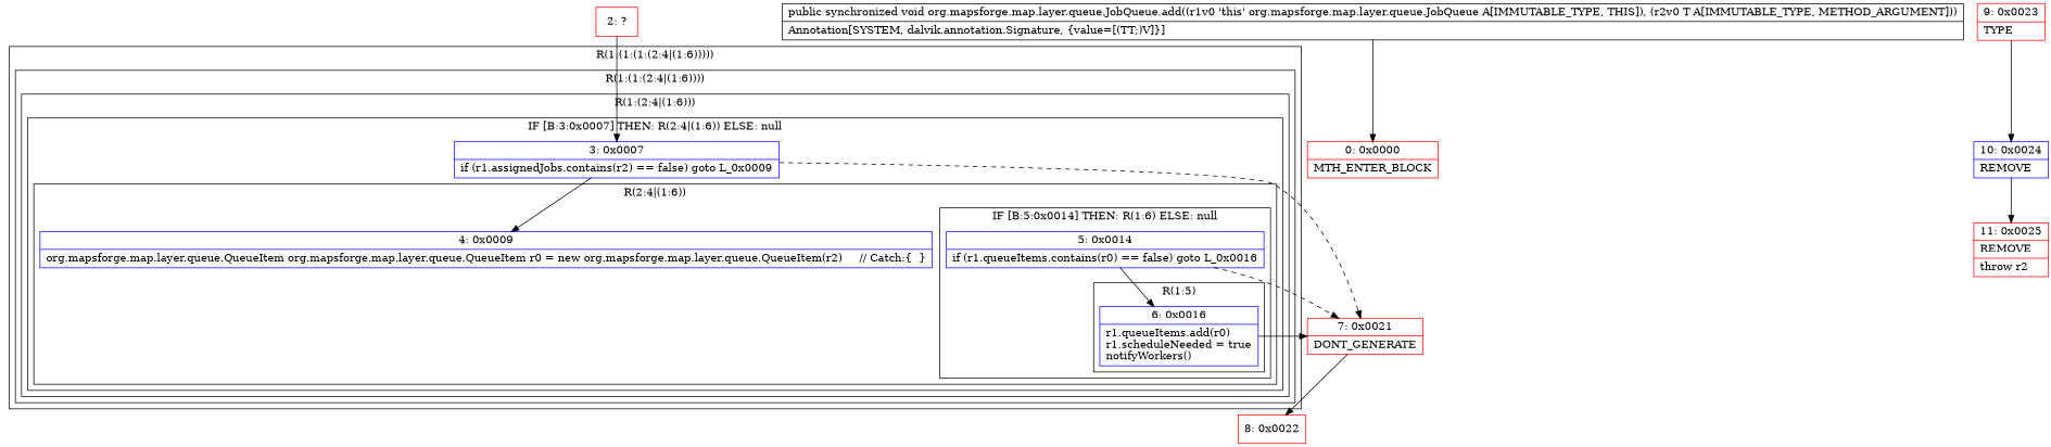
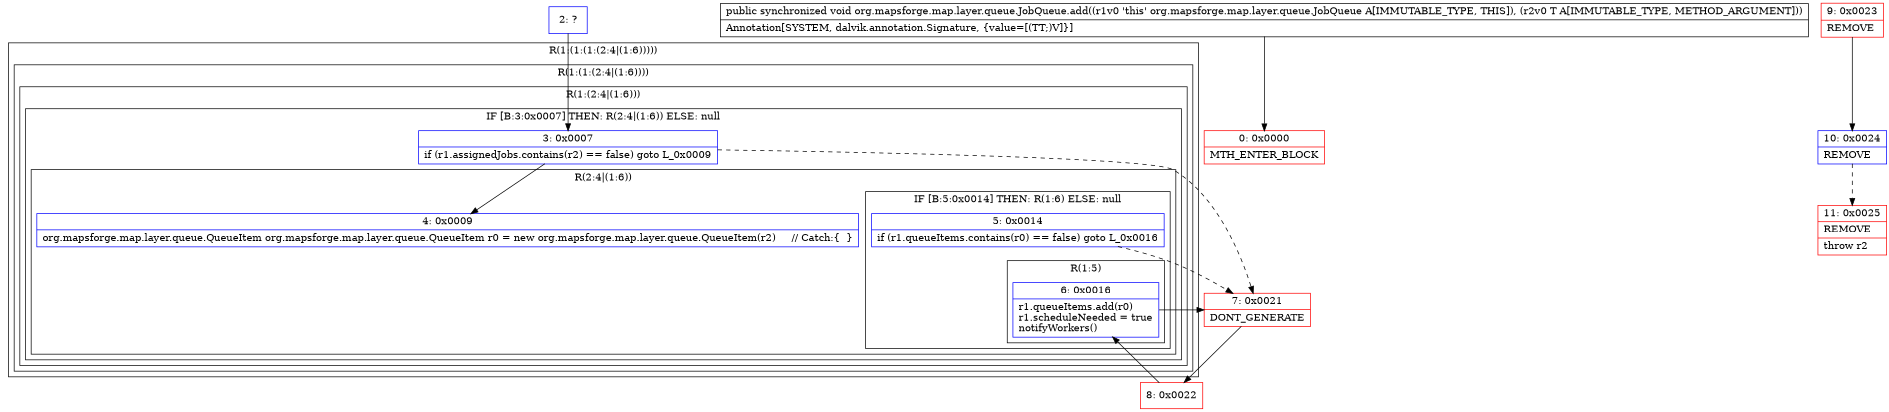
  digraph {
    node [color=red shape=record]
    n1 [color=blue label="{6\:\ 0x0016|r1.queueItems.add(r0)\lr1.scheduleNeeded = true\lnotifyWorkers()\l}"]
    n2 [color=blue label="{5\:\ 0x0014|if (r1.queueItems.contains(r0) == false) goto L_0x0016\l}"]
    n3 [color=blue label="{4\:\ 0x0009|org.mapsforge.map.layer.queue.QueueItem org.mapsforge.map.layer.queue.QueueItem r0 = new org.mapsforge.map.layer.queue.QueueItem(r2)     \/\/ Catch:\{  \}\l}"]
    n4 [color=blue label="{3\:\ 0x0007|if (r1.assignedJobs.contains(r2) == false) goto L_0x0009\l}"]
    n5 [label="{7\:\ 0x0021|DONT_GENERATE\l}"]
    n6 [label="{8\:\ 0x0022}"]
    n7 [label="{0\:\ 0x0000|MTH_ENTER_BLOCK\l}"]
-   n8 [label="{2\:\ ?}"]
-   n9 [label="{9\:\ 0x0023|TYPE\l}"]
+   n8 [color=blue label="{2\:\ ?}"]
+   n9 [label="{9\:\ 0x0023|REMOVE\l}"]
    n10 [color=blue label="{10\:\ 0x0024|REMOVE\l}"]
    n11 [label="{11\:\ 0x0025|REMOVE\l|throw r2\l}"]
    n12 [label="{public synchronized void org.mapsforge.map.layer.queue.JobQueue.add((r1v0 'this' org.mapsforge.map.layer.queue.JobQueue A[IMMUTABLE_TYPE, THIS]), (r2v0 T A[IMMUTABLE_TYPE, METHOD_ARGUMENT]))  | Annotation[SYSTEM, dalvik.annotation.Signature, \{value=[(TT;)V]\}]\l}" color=""]
    subgraph cluster_1 {
      label="R(1:(1:(1:(2:4|(1:6)))))"
      subgraph cluster_2 {
        label="R(1:(1:(2:4|(1:6))))"
        subgraph cluster_3 {
          label="R(1:(2:4|(1:6)))"
          subgraph cluster_4 {
            label="IF [B:3:0x0007] THEN: R(2:4|(1:6)) ELSE: null"
            n4
            subgraph cluster_5 {
              label="R(2:4|(1:6))"
              n3
              subgraph cluster_6 {
                label="IF [B:5:0x0014] THEN: R(1:6) ELSE: null"
                n2
                subgraph cluster_7 {
                  label="R(1:5)"
                  n1
                }
              }
            }
          }
        }
      }
    }
    n1 -> n5
-   n2 -> n1
+   n6 -> n1
    n2 -> n5 [style=dashed]
    n4 -> n3
    n4 -> n5 [style=dashed]
    n5 -> n6
    n8 -> n4
    n9 -> n10
-   n10 -> n11
+   n10 -> n11 [style=dashed]
    n12 -> n7
  }
